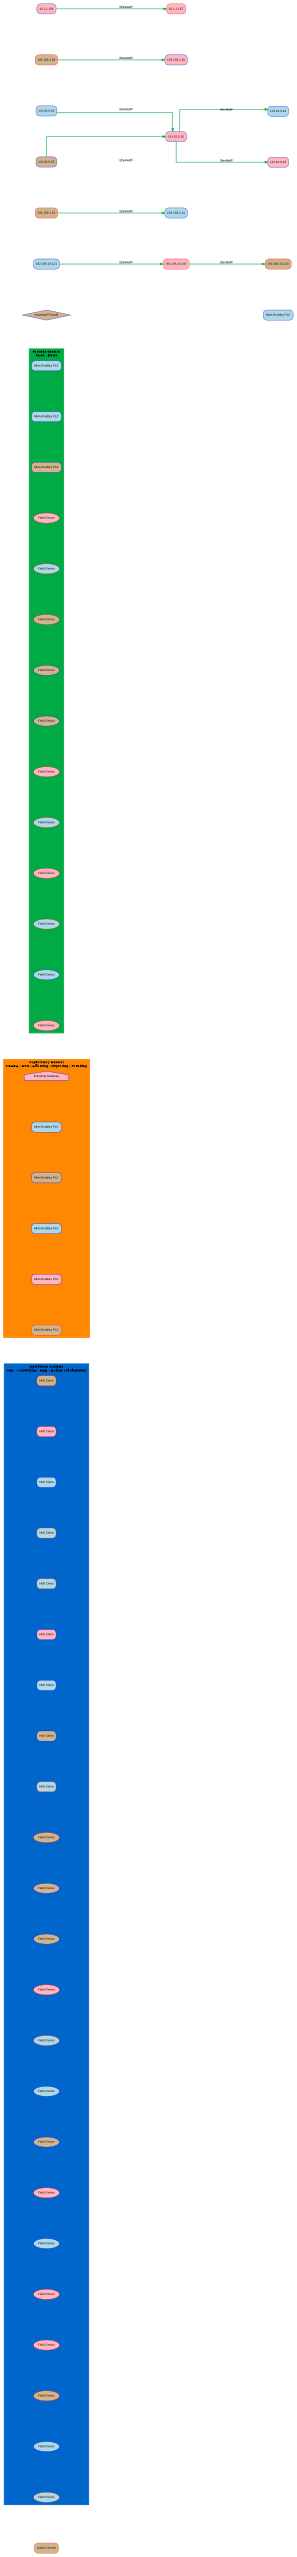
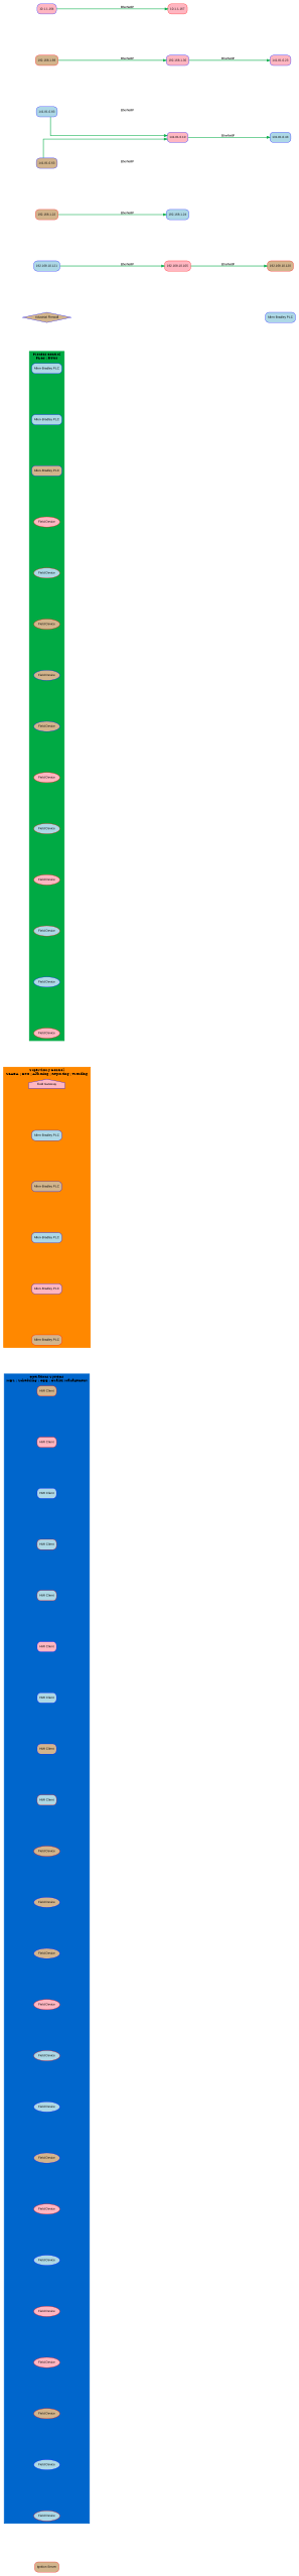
  digraph {
    bgcolor=white
    nodesep=2.0
    rankdir=LR
    ranksep=3.0
    splines=ortho
    node [color=blue fillcolor=lightblue fontname=Arial fontsize=11 shape=oval style="rounded,filled"]
    edge [color="#00aa44" fontname=Arial fontsize=9 penwidth=2]
    n1 [color=red fillcolor=tan label="Ignition Server" shape=rect]
    n2 [label="Allen-Bradley PLC" shape=rect]
    n3 [color=red fillcolor=tan label="HMI Client" shape=rect]
    n4 [color=red fillcolor=lightpink label="HMI Client" shape=rect]
    n5 [label="HMI Client" shape=rect]
    n6 [color=red label="HMI Client" shape=rect]
    n7 [color=red label="HMI Client" shape=rect]
    n8 [fillcolor=lightpink label="HMI Client" shape=rect]
    n9 [label="HMI Client" shape=rect]
    n10 [fillcolor=tan label="HMI Client" shape=rect]
    n11 [color=red label="HMI Client" shape=rect]
    n12 [color=red fillcolor=tan label="Field Device" style=filled]
    n13 [fillcolor=tan label="Field Device" style=filled]
    n14 [fillcolor=tan label="Field Device" style=filled]
    n15 [color=red fillcolor=lightpink label="Field Device" style=filled]
    n16 [color=red label="Field Device" style=filled]
    n17 [label="Field Device" style=filled]
    n18 [fillcolor=tan label="Field Device" style=filled]
    n19 [color=red fillcolor=lightpink label="Field Device" style=filled]
    n20 [label="Field Device" style=filled]
    n21 [color=red fillcolor=lightpink label="Field Device" style=filled]
    n22 [color=red fillcolor=lightpink label="Field Device" style=filled]
    n23 [color=red fillcolor=tan label="Field Device" style=filled]
    n24 [label="Field Device" style=filled]
    n25 [color=red label="Field Device" style=filled]
-   n26 [fillcolor=lightpink label="Industrial Gateway" shape=house style=filled]
+   n26 [fillcolor=lightpink label="Field Gateway" shape=house style=filled]
    n27 [label="Allen-Bradley PLC" shape=rect]
    n28 [fillcolor=tan label="Allen-Bradley PLC" shape=rect]
    n29 [label="Allen-Bradley PLC" shape=rect]
    n30 [fillcolor=lightpink label="Allen-Bradley PLC" shape=rect]
    n31 [color=red fillcolor=tan label="Allen-Bradley PLC" shape=rect]
    n32 [label="Allen-Bradley PLC" shape=rect]
    n33 [label="Allen-Bradley PLC" shape=rect]
    n34 [fillcolor=tan label="Allen-Bradley PLC" shape=rect]
    n35 [color=red fillcolor=lightpink label="Field Device" style=filled]
    n36 [color=red label="Field Device" style=filled]
    n37 [color=red fillcolor=tan label="Field Device" style=filled]
    n38 [fillcolor=tan label="Field Device" style=filled]
    n39 [fillcolor=tan label="Field Device" style=filled]
    n40 [color=red fillcolor=lightpink label="Field Device" style=filled]
    n41 [color=red label="Field Device" style=filled]
    n42 [color=red fillcolor=lightpink label="Field Device" style=filled]
    n43 [color=red label="Field Device" style=filled]
    n44 [label="Field Device" style=filled]
    n45 [color=red fillcolor=lightpink label="Field Device" style=filled]
    n46 [fillcolor=tan label="Industrial Firewall" shape=diamond style=filled]
    "192.168.10.105" [color=red fillcolor=lightpink shape=record]
    "192.168.10.120" [color=red fillcolor=tan shape=record]
    "192.168.1.22" [color=red fillcolor=tan shape=record]
    "192.168.1.24" [shape=record]
    "141.81.0.10" [fillcolor=lightpink shape=record]
    n52 [label="131.81.0.43" shape=record]
    "141.81.0.23" [fillcolor=lightpink shape=record]
    "141.81.0.83" [shape=record]
    "141.81.0.63" [fillcolor=tan shape=record]
    "192.168.10.121" [shape=record]
    "192.168.1.69" [color=red fillcolor=tan shape=record]
    "192.168.1.30" [fillcolor=lightpink shape=record]
    "10.1.1.164" [fillcolor=lightpink shape=record]
    "10.1.1.167" [color=red fillcolor=lightpink shape=record]
    subgraph sub_1 {
      rank=min
      n1
    }
    subgraph sub_2 {
      rank=max
      n2
    }
    subgraph cluster_3 {
      bgcolor="#e6f3ff"
      color="#0066cc"
      fontsize=12
      label="Operations Systems\nMES | Scheduling | OEE | Quality Management"
      penwidth=3
      style=filled
      n3
      n4
      n5
      n6
      n7
      n8
      n9
      n10
      n11
      n12
      n13
      n14
      n15
      n16
      n17
      n18
      n19
      n20
      n21
      n22
      n23
      n24
      n25
    }
    subgraph cluster_4 {
      bgcolor="#fff2e6"
      color="#ff8800"
      fontsize=12
      label="Supervisory Control\nSCADA | HMI | Alarming | Reporting | Trending"
      penwidth=3
      style=filled
      n26
      n27
      n28
      n29
      n30
      n31
    }
    subgraph cluster_5 {
      bgcolor="#e8f6e8"
      color="#00aa44"
      fontsize=12
      label="Process Control\nPLCs | RTUs"
      penwidth=3
      style=filled
      n32
      n33
      n34
      n35
      n36
      n37
      n38
      n39
      n40
      n41
      n42
      n43
      n44
      n45
    }
    "192.168.10.105" -> "192.168.10.120" [label="EtherNet/IP"]
    "192.168.1.22" -> "192.168.1.24" [label="EtherNet/IP"]
    "141.81.0.10" -> n52 [label="EtherNet/IP"]
-   "141.81.0.10" -> "141.81.0.23" [label="EtherNet/IP"]
+   "192.168.1.30" -> "141.81.0.23" [label="EtherNet/IP"]
    "141.81.0.83" -> "141.81.0.10" [label="EtherNet/IP"]
    "141.81.0.63" -> "141.81.0.10" [label="EtherNet/IP"]
    "192.168.10.121" -> "192.168.10.105" [label="EtherNet/IP"]
    "192.168.1.69" -> "192.168.1.30" [label="EtherNet/IP"]
    "10.1.1.164" -> "10.1.1.167" [label="EtherNet/IP"]
  }
